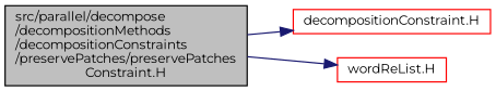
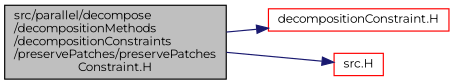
  digraph {
    rankdir=LR
    fontname=Montserrat
    node [color=red fontname=Montserrat fontsize=10 shape=record]
    edge [color=midnightblue fontname=Montserrat fontsize=10 labelfontname=Helvetica labelfontsize=10 style=solid]
    n1 [color=black fillcolor=grey75 fontcolor=black height=0.2 label="src/parallel/decompose\l/decompositionMethods\l/decompositionConstraints\l/preservePatches/preservePatches\lConstraint.H" style=filled width=0.4]
    n2 [height=0.2 label="decompositionConstraint.H" width=0.4]
-   n3 [height=0.2 label="wordReList.H" width=0.4]
+   n3 [height=0.2 label="src.H" width=0.4]
    n1 -> n2
    n1 -> n3
  }
